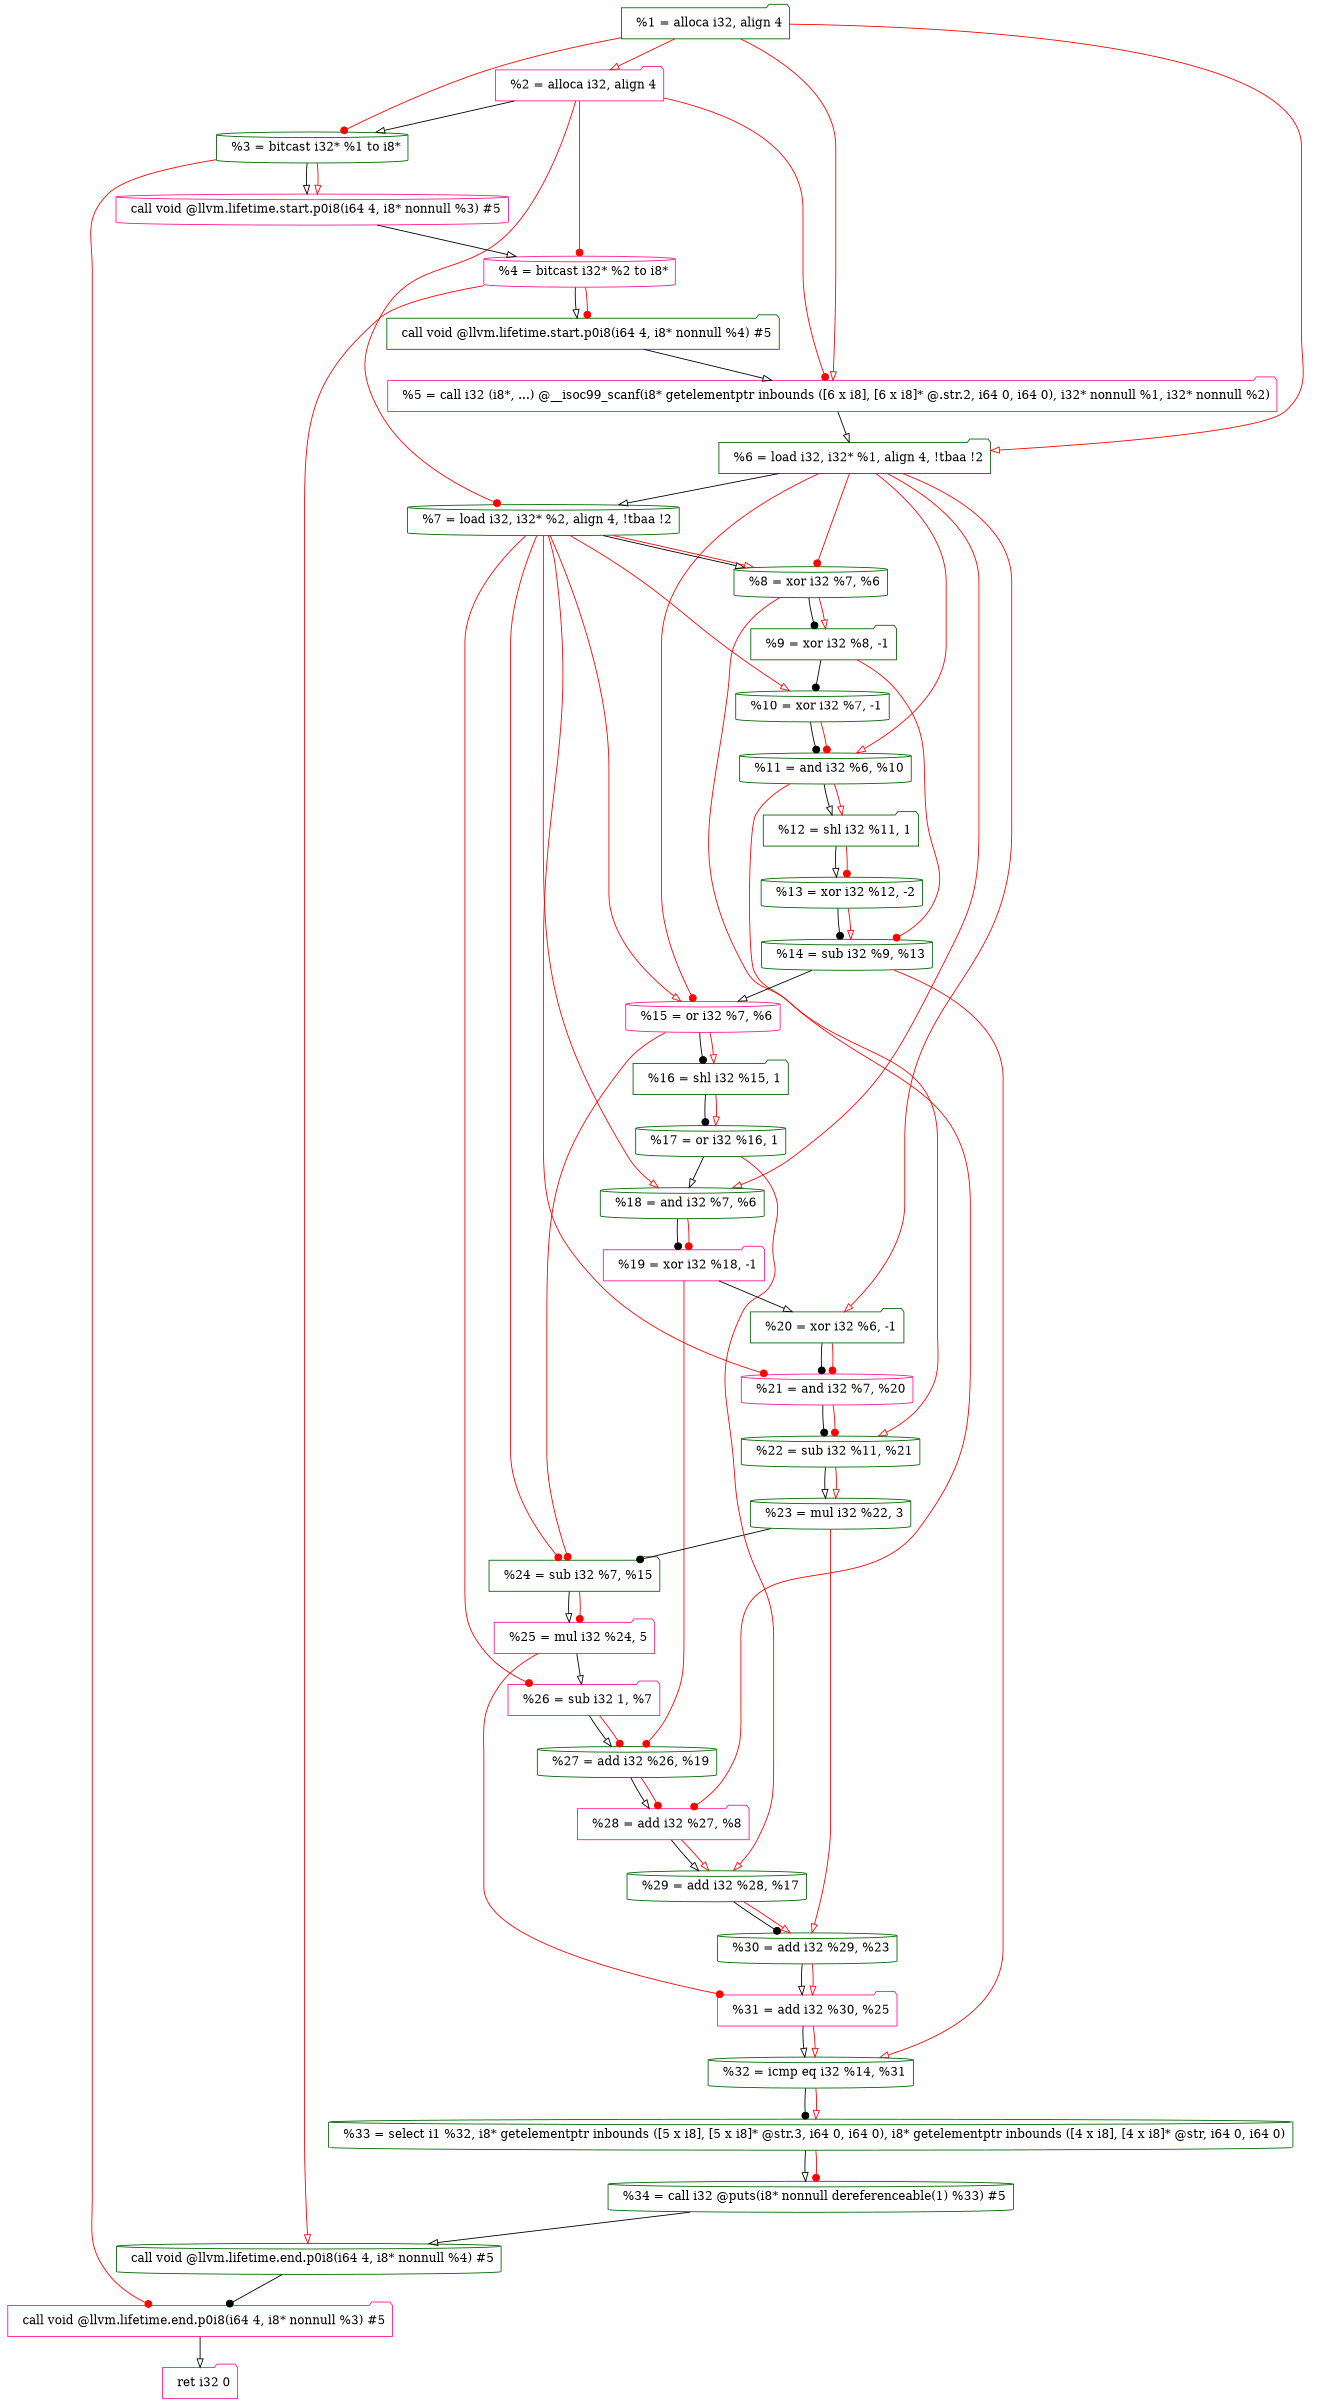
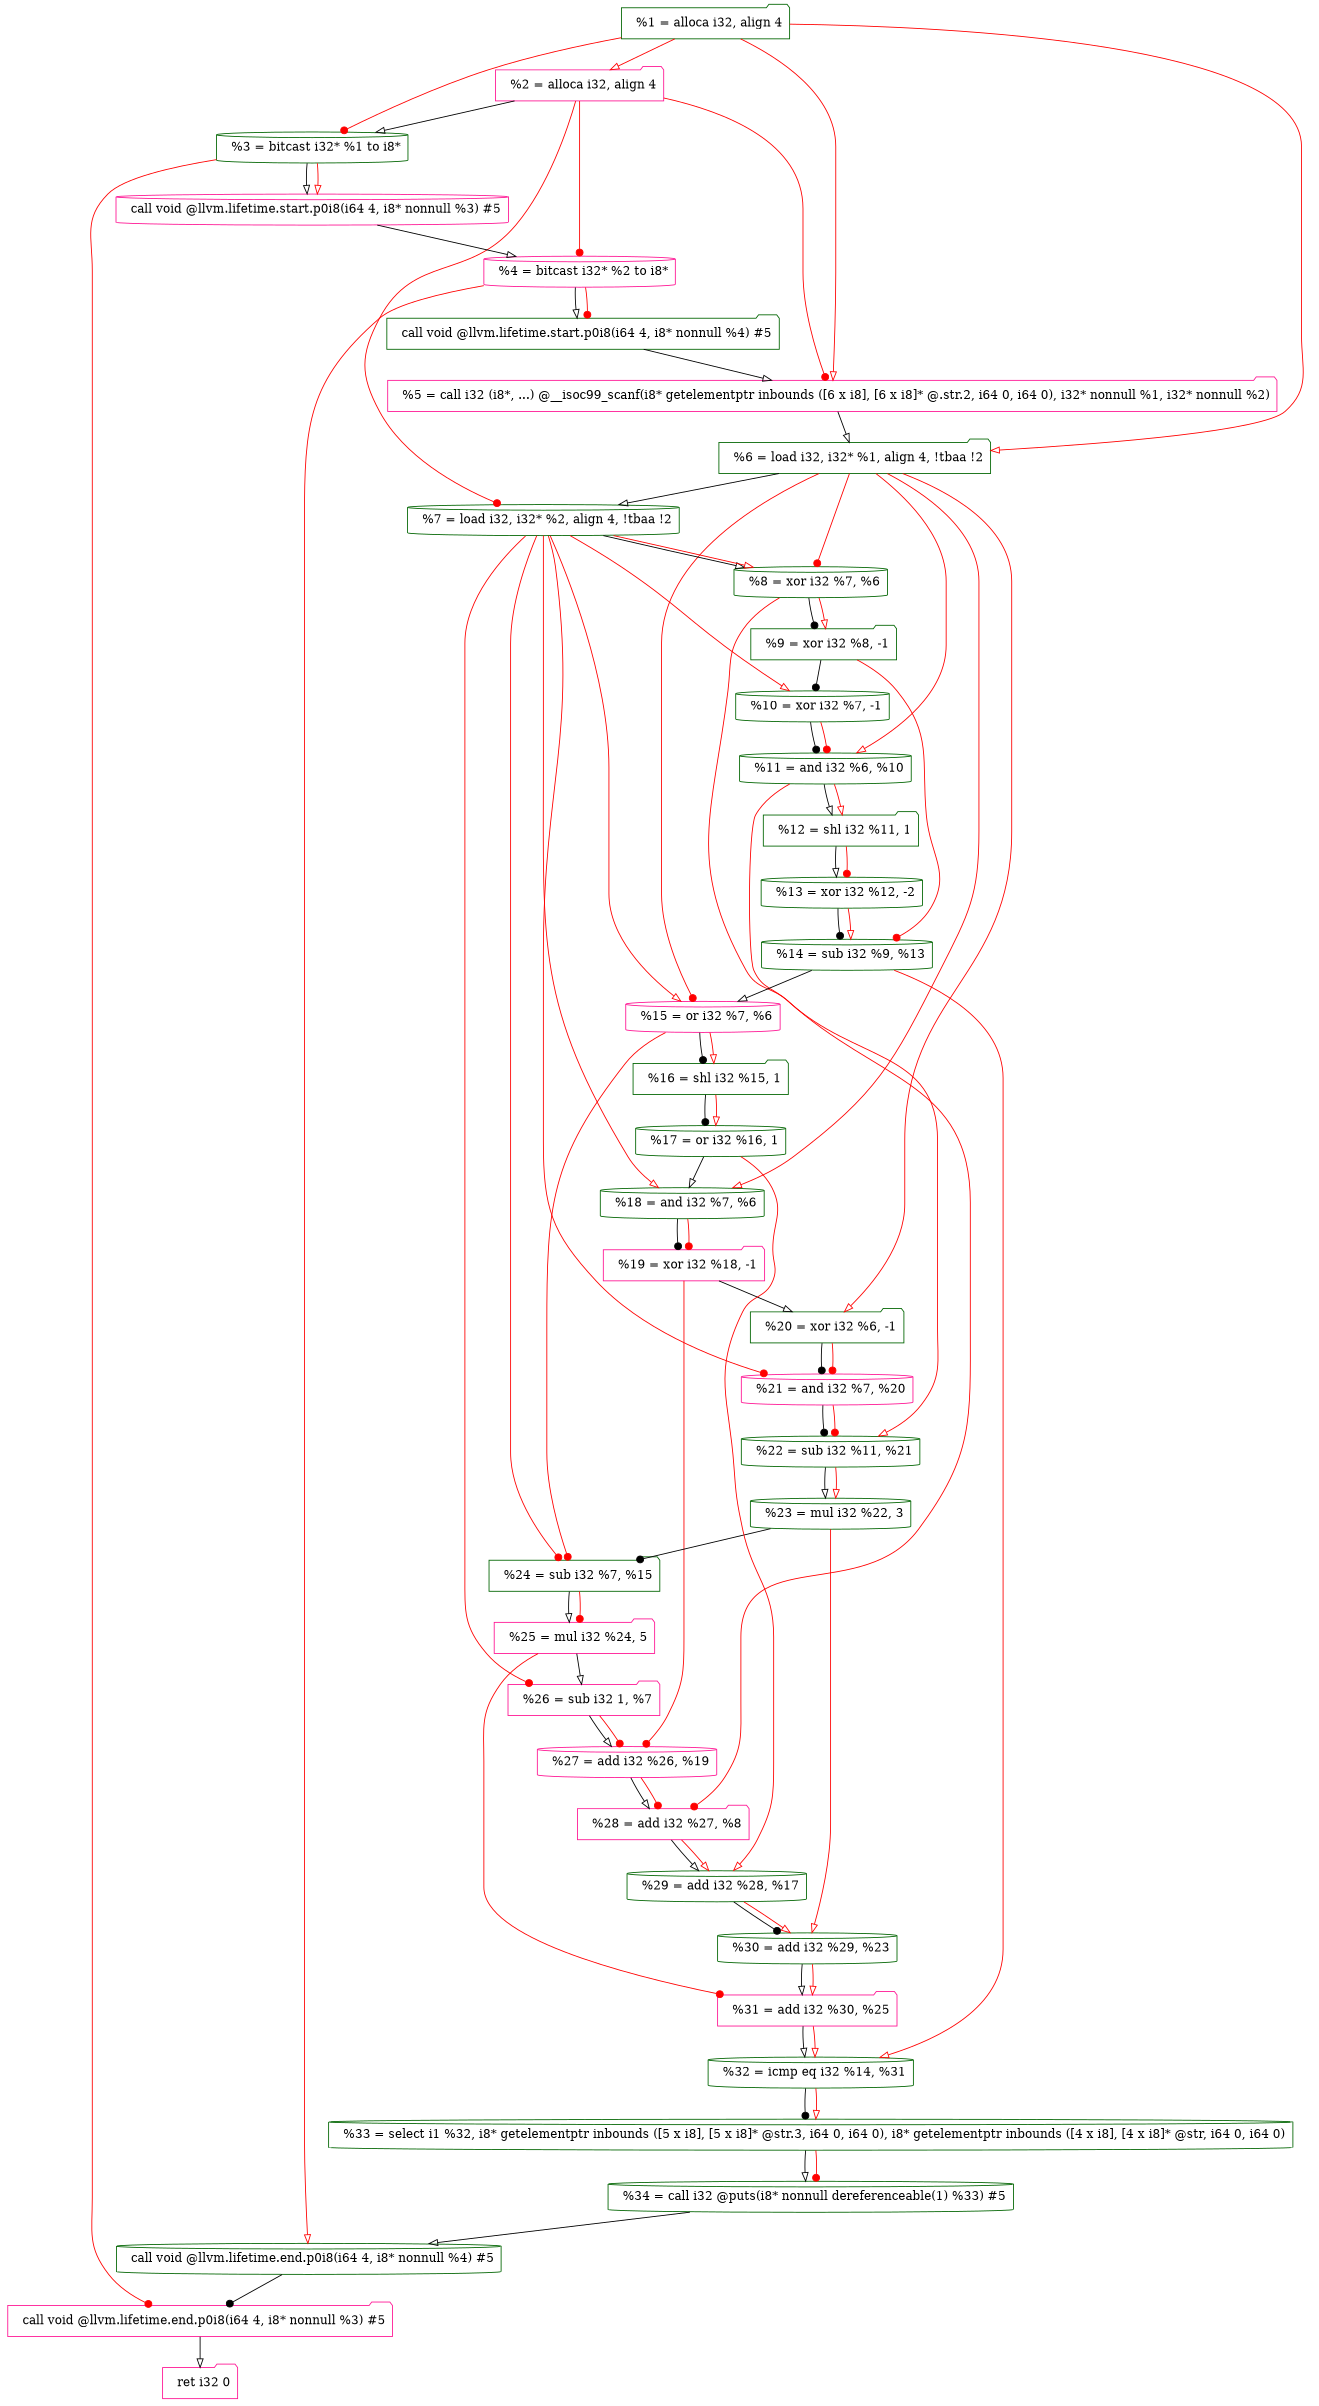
  digraph {
    node [color=darkgreen shape=cylinder]
    edge [arrowhead=onormal color=red]
    n1 [label="  %1 = alloca i32, align 4" shape=folder]
    n2 [color=deeppink label="  %2 = alloca i32, align 4" shape=folder]
    n3 [label="  %3 = bitcast i32* %1 to i8*"]
    n4 [color=deeppink label="  %5 = call i32 (i8*, ...) @__isoc99_scanf(i8* getelementptr inbounds ([6 x i8], [6 x i8]* @.str.2, i64 0, i64 0), i32* nonnull %1, i32* nonnull %2)" shape=folder]
    n5 [label="  %6 = load i32, i32* %1, align 4, !tbaa !2" shape=folder]
    n6 [color=deeppink label="  %4 = bitcast i32* %2 to i8*"]
    n7 [label="  %7 = load i32, i32* %2, align 4, !tbaa !2"]
    n8 [color=deeppink label="  call void @llvm.lifetime.start.p0i8(i64 4, i8* nonnull %3) #5"]
    n9 [color=deeppink label="  call void @llvm.lifetime.end.p0i8(i64 4, i8* nonnull %3) #5" shape=folder]
    n10 [label="  %8 = xor i32 %7, %6"]
    n11 [label="  %11 = and i32 %6, %10"]
    n12 [color=deeppink label="  %15 = or i32 %7, %6"]
    n13 [label="  %18 = and i32 %7, %6"]
    n14 [label="  %20 = xor i32 %6, -1" shape=folder]
    n15 [label="  call void @llvm.lifetime.start.p0i8(i64 4, i8* nonnull %4) #5" shape=folder]
    n16 [label="  call void @llvm.lifetime.end.p0i8(i64 4, i8* nonnull %4) #5"]
    n17 [label="  %10 = xor i32 %7, -1"]
    n18 [color=deeppink label="  %21 = and i32 %7, %20"]
    n19 [label="  %24 = sub i32 %7, %15" shape=folder]
    n20 [color=deeppink label="  %26 = sub i32 1, %7" shape=folder]
    n21 [color=deeppink label="  ret i32 0" shape=folder]
    n22 [label="  %9 = xor i32 %8, -1" shape=folder]
    n23 [color=deeppink label="  %28 = add i32 %27, %8" shape=folder]
    n24 [label="  %12 = shl i32 %11, 1" shape=folder]
    n25 [label="  %22 = sub i32 %11, %21"]
    n26 [label="  %16 = shl i32 %15, 1" shape=folder]
    n27 [color=deeppink label="  %19 = xor i32 %18, -1" shape=folder]
    n28 [color=deeppink label="  %25 = mul i32 %24, 5" shape=folder]
-   n29 [label="  %27 = add i32 %26, %19"]
+   n29 [color=deeppink label="  %27 = add i32 %26, %19"]
    n30 [label="  %14 = sub i32 %9, %13"]
    n31 [label="  %29 = add i32 %28, %17"]
    n32 [label="  %32 = icmp eq i32 %14, %31"]
    n33 [label="  %13 = xor i32 %12, -2"]
    n34 [label="  %23 = mul i32 %22, 3"]
    n35 [label="  %33 = select i1 %32, i8* getelementptr inbounds ([5 x i8], [5 x i8]* @str.3, i64 0, i64 0), i8* getelementptr inbounds ([4 x i8], [4 x i8]* @str, i64 0, i64 0)"]
    n36 [label="  %17 = or i32 %16, 1"]
    n37 [label="  %30 = add i32 %29, %23"]
    n38 [color=deeppink label="  %31 = add i32 %30, %25" shape=folder]
    n39 [label="  %34 = call i32 @puts(i8* nonnull dereferenceable(1) %33) #5"]
    n1 -> n2
    n1 -> n3 [arrowhead=dot]
    n1 -> n4
    n1 -> n5
    n2 -> n3 [color=""]
    n2 -> n4 [arrowhead=dot]
    n2 -> n6 [arrowhead=dot]
    n2 -> n7 [arrowhead=dot]
    n3 -> n8 [color=""]
    n3 -> n8
    n3 -> n9 [arrowhead=dot]
    n4 -> n5 [color=""]
    n5 -> n7 [color=""]
    n5 -> n10 [arrowhead=dot]
    n5 -> n11
    n5 -> n12 [arrowhead=dot]
    n5 -> n13
    n5 -> n14
    n6 -> n15 [color=""]
    n6 -> n15 [arrowhead=dot]
    n6 -> n16
    n7 -> n10 [color=""]
    n7 -> n10
    n7 -> n12
    n7 -> n13
    n7 -> n17
    n7 -> n18 [arrowhead=dot]
    n7 -> n19 [arrowhead=dot]
    n7 -> n20 [arrowhead=dot]
    n8 -> n6 [color=""]
    n9 -> n21 [color=""]
    n10 -> n22 [arrowhead=dot color=""]
    n10 -> n22
    n10 -> n23 [arrowhead=dot]
    n11 -> n24 [color=""]
    n11 -> n24
    n11 -> n25
    n12 -> n19 [arrowhead=dot]
    n12 -> n26 [arrowhead=dot color=""]
    n12 -> n26
    n13 -> n27 [arrowhead=dot color=""]
    n13 -> n27 [arrowhead=dot]
    n14 -> n18 [arrowhead=dot color=""]
    n14 -> n18 [arrowhead=dot]
    n15 -> n4 [color=""]
    n16 -> n9 [arrowhead=dot color=""]
    n17 -> n11 [arrowhead=dot color=""]
    n17 -> n11 [arrowhead=dot]
    n18 -> n25 [arrowhead=dot color=""]
    n18 -> n25 [arrowhead=dot]
    n19 -> n28 [color=""]
    n19 -> n28 [arrowhead=dot]
    n20 -> n29 [color=""]
    n20 -> n29 [arrowhead=dot]
    n22 -> n17 [arrowhead=dot color=""]
    n22 -> n30 [arrowhead=dot]
    n23 -> n31 [color=""]
    n23 -> n31
    n24 -> n33 [color=""]
    n24 -> n33 [arrowhead=dot]
    n25 -> n34 [color=""]
    n25 -> n34
    n26 -> n36 [arrowhead=dot color=""]
    n26 -> n36
    n27 -> n14 [color=""]
    n27 -> n29 [arrowhead=dot]
    n28 -> n20 [color=""]
    n28 -> n38 [arrowhead=dot]
    n29 -> n23 [color=""]
    n29 -> n23 [arrowhead=dot]
    n30 -> n12 [color=""]
    n30 -> n32
    n31 -> n37 [arrowhead=dot color=""]
    n31 -> n37
    n32 -> n35 [arrowhead=dot color=""]
    n32 -> n35
    n33 -> n30 [arrowhead=dot color=""]
    n33 -> n30
    n34 -> n19 [arrowhead=dot color=""]
    n34 -> n37
    n35 -> n39 [color=""]
    n35 -> n39 [arrowhead=dot]
    n36 -> n13 [color=""]
    n36 -> n31
    n37 -> n38 [color=""]
    n37 -> n38
    n38 -> n32 [color=""]
    n38 -> n32
    n39 -> n16 [color=""]
  }
